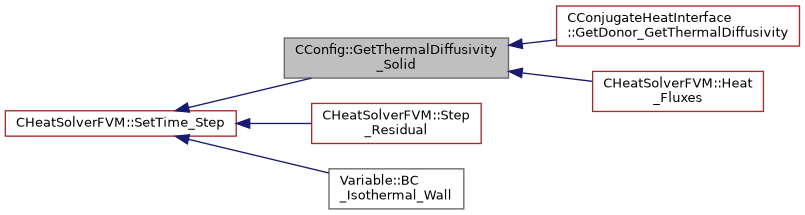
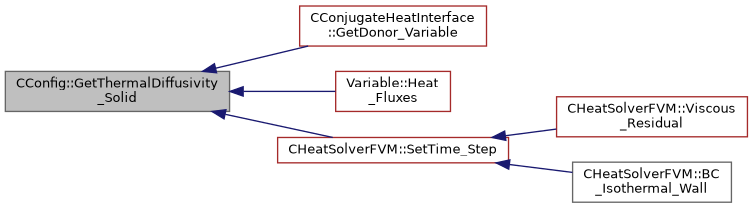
  digraph {
    rankdir=LR
    node [color=brown fillcolor=white fontname=Helvetica fontsize=10 shape=record style=filled]
    edge [color=midnightblue dir=back fontname=Helvetica fontsize=10 labelfontname=Helvetica labelfontsize=10 style=solid]
    n1 [color=gray40 fillcolor=grey75 fontcolor=black height=0.2 label="CConfig::GetThermalDiffusivity\l_Solid" width=0.4]
-   n2 [height=0.2 label="CConjugateHeatInterface\l::GetDonor_GetThermalDiffusivity" width=0.4]
-   n3 [height=0.2 label="CHeatSolverFVM::Heat\l_Fluxes" width=0.4]
+   n2 [height=0.2 label="CConjugateHeatInterface\l::GetDonor_Variable" width=0.4]
+   n3 [height=0.2 label="Variable::Heat\l_Fluxes" width=0.4]
    n4 [height=0.2 label="CHeatSolverFVM::SetTime_Step" width=0.4]
-   n5 [height=0.2 label="CHeatSolverFVM::Step\l_Residual" width=0.4]
-   n6 [color=gray40 height=0.2 label="Variable::BC\l_Isothermal_Wall" width=0.4]
+   n5 [height=0.2 label="CHeatSolverFVM::Viscous\l_Residual" width=0.4]
+   n6 [color=gray40 height=0.2 label="CHeatSolverFVM::BC\l_Isothermal_Wall" width=0.4]
    n1 -> n2
    n1 -> n3
-   n4 -> n1
+   n1 -> n4
    n4 -> n5
    n4 -> n6
  }
